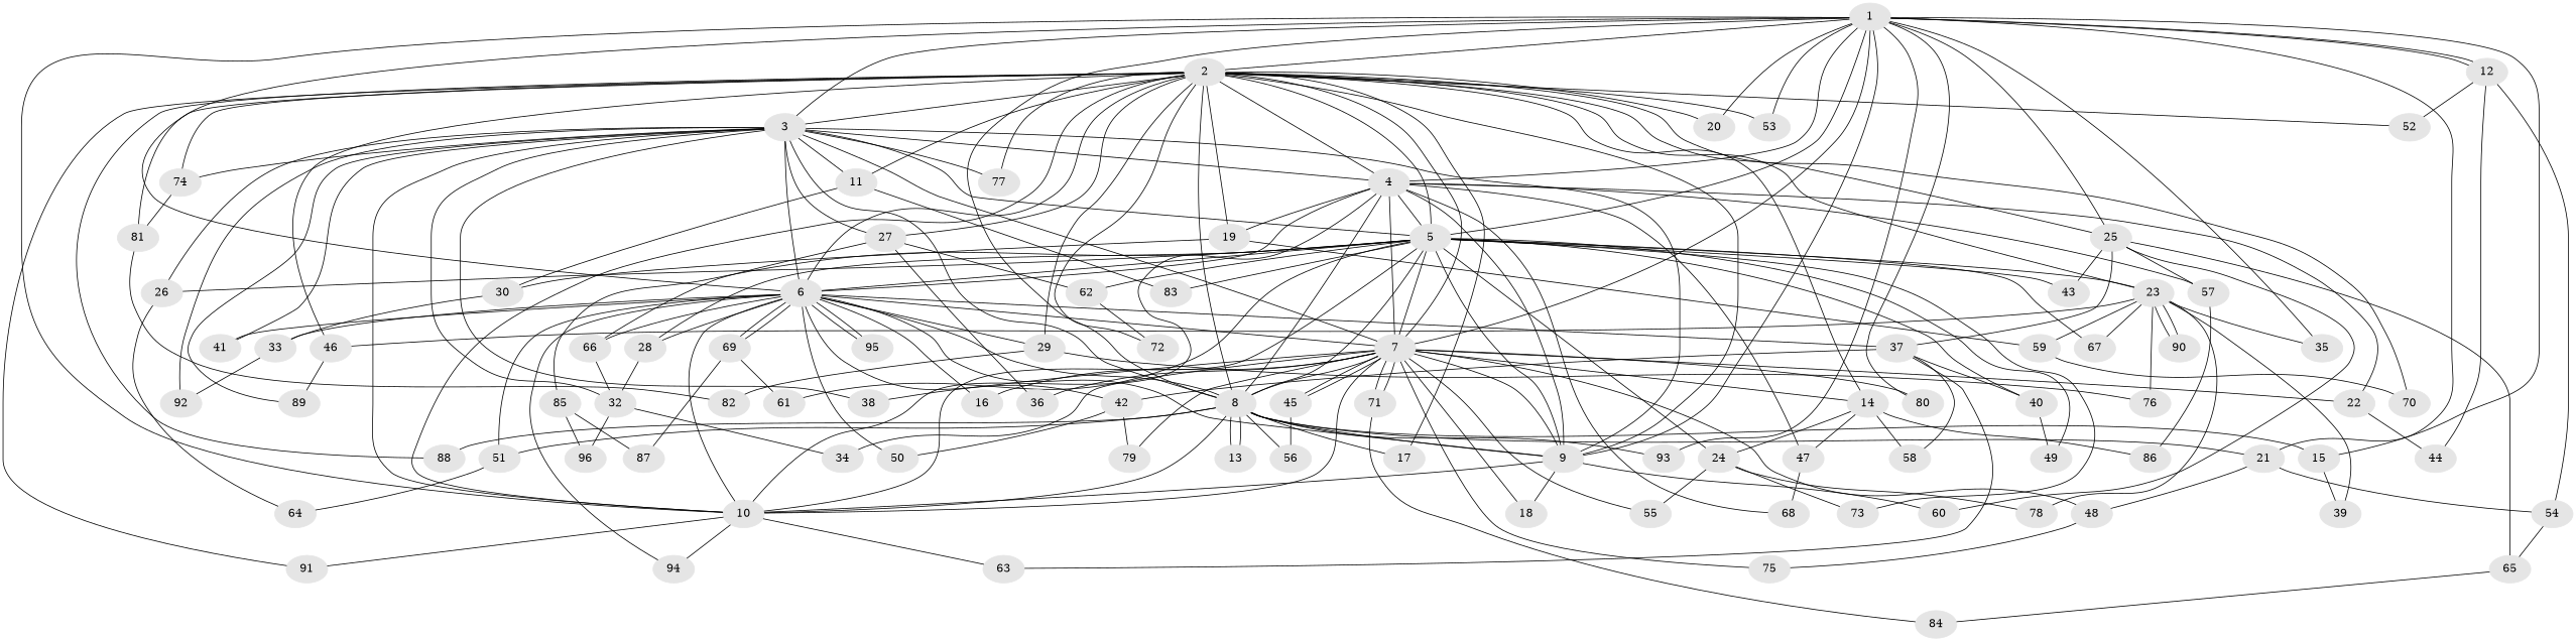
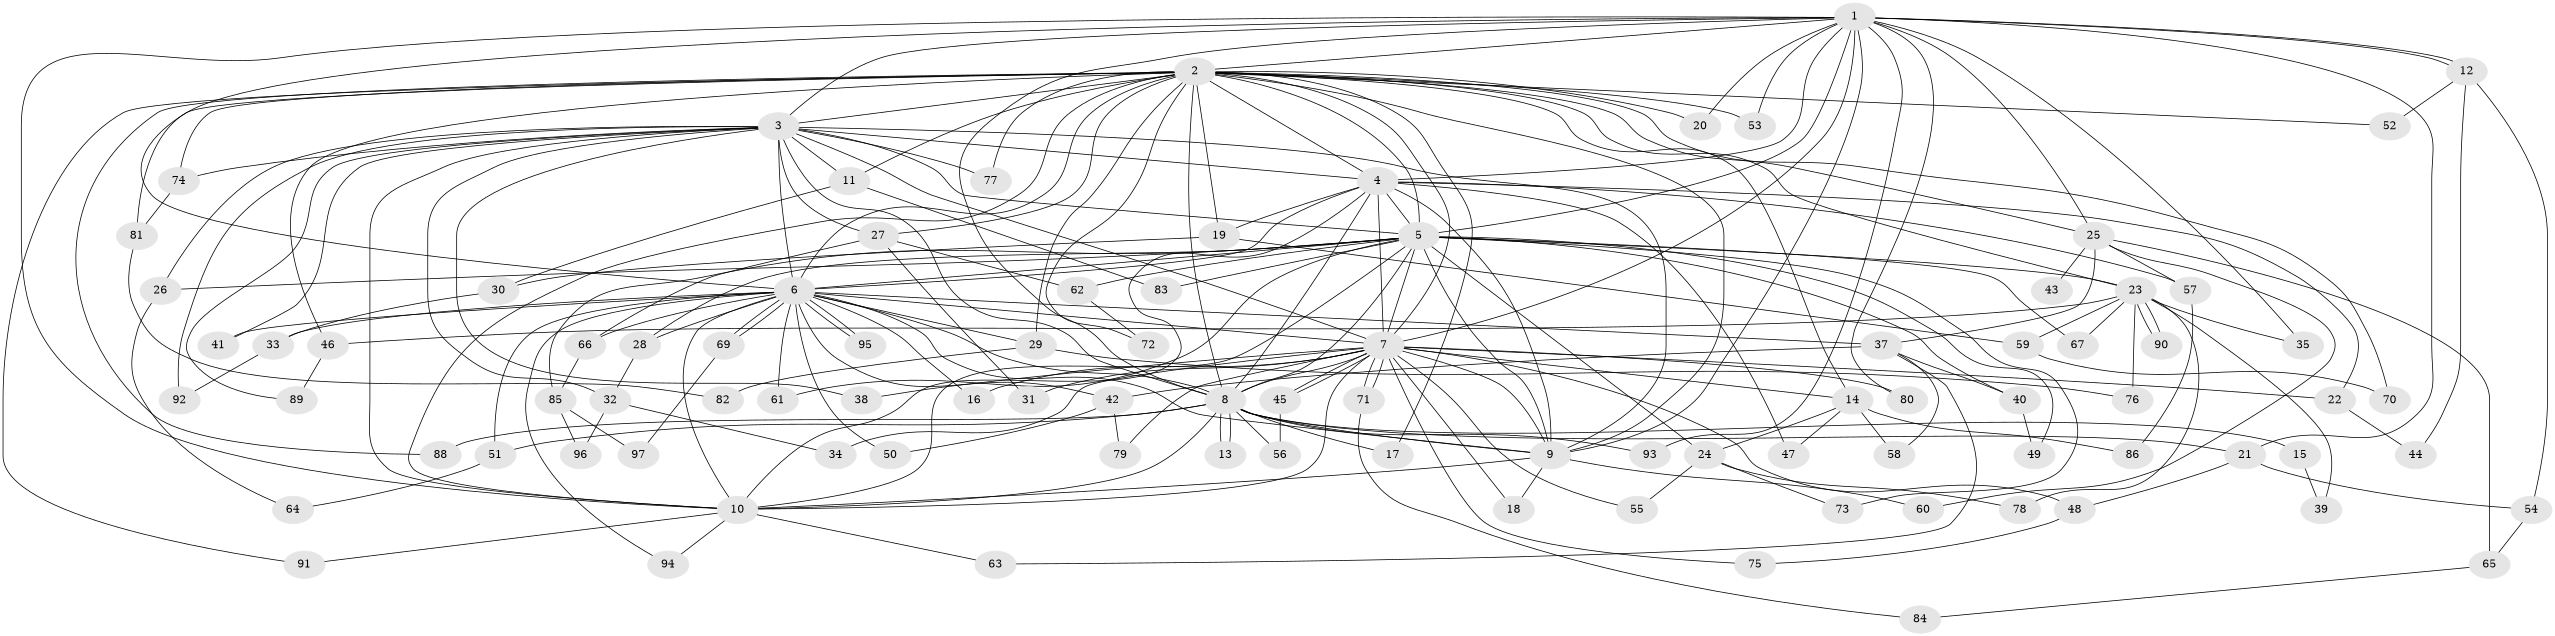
  graph {
    node [color=gray90 style=filled]
    1
    2
    3
    4
    5
    6
    7
    8
    9
    10
    12
    15
    20
    21
    25
    35
    53
    80
    93
    11
    14
    17
    19
    23
    27
    29
    46
    52
    70
    72
    74
    77
    81
    88
    91
    26
    32
    38
    41
    89
    92
    22
    47
    57
-   68
    24
    28
    40
    43
    49
    61
    62
    67
    73
    83
    85
    16
    33
    37
    42
    50
    51
    66
    69
    94
    95
    18
    34
-   36
+   36 [label=31]
    45
    48
    55
    71
    75
    79
    13
    56
    60
    63
    44
    54
    39
    65
    30
    58
    86
    59
    78
    76
    90
    82
    64
    96
-   87
+   87 [label=97]
    84
    1 -- 2
    1 -- 3
    1 -- 4
    1 -- 5
    1 -- 6
    1 -- 7
    1 -- 8
    1 -- 9
    1 -- 10
    1 -- 12
    1 -- 12
-   1 -- 15
    1 -- 20
    1 -- 21
    1 -- 25
    1 -- 35
    1 -- 53
    1 -- 80
    1 -- 93
    2 -- 3
    2 -- 4
    2 -- 5
    2 -- 6
    2 -- 7
    2 -- 8
    2 -- 9
    2 -- 10
    2 -- 20
    2 -- 25
    2 -- 53
    2 -- 11
    2 -- 14
    2 -- 17
    2 -- 19
    2 -- 23
    2 -- 27
    2 -- 29
    2 -- 46
    2 -- 52
    2 -- 70
    2 -- 72
    2 -- 74
    2 -- 77
    2 -- 81
    2 -- 88
    2 -- 91
    3 -- 4
    3 -- 5
    3 -- 6
    3 -- 7
    3 -- 8
    3 -- 9
    3 -- 10
    3 -- 11
    3 -- 27
    3 -- 74
    3 -- 77
    3 -- 26
    3 -- 32
    3 -- 38
    3 -- 41
    3 -- 89
    3 -- 92
    4 -- 5
    4 -- 6
    4 -- 7
    4 -- 8
    4 -- 9
    4 -- 10
    4 -- 19
    4 -- 22
    4 -- 47
    4 -- 57
-   4 -- 68
    5 -- 6
    5 -- 7
    5 -- 8
    5 -- 9
    5 -- 10
    5 -- 23
    5 -- 26
    5 -- 24
    5 -- 28
    5 -- 40
-   5 -- 43
    5 -- 49
    5 -- 61
    5 -- 62
    5 -- 67
    5 -- 73
    5 -- 83
    5 -- 85
    6 -- 7
    6 -- 8
    6 -- 9
    6 -- 10
    6 -- 29
    6 -- 41
    6 -- 28
-   69 -- 61
+   6 -- 61
    6 -- 16
    6 -- 33
    6 -- 37
    6 -- 42
    6 -- 50
    6 -- 51
    6 -- 66
    6 -- 69
    6 -- 69
    6 -- 94
    6 -- 95
    6 -- 95
    7 -- 8
    7 -- 9
    7 -- 10
    7 -- 80
    7 -- 14
    7 -- 38
    7 -- 22
    7 -- 16
    7 -- 18
    7 -- 34
    7 -- 36
    7 -- 45
    7 -- 45
    7 -- 48
    7 -- 55
    7 -- 71
    7 -- 71
    7 -- 75
    7 -- 79
    8 -- 9
    8 -- 10
    8 -- 15
    8 -- 21
    8 -- 93
    8 -- 17
    8 -- 88
    8 -- 51
    8 -- 13
    8 -- 13
    8 -- 56
    9 -- 10
    9 -- 18
    9 -- 60
    10 -- 91
    10 -- 94
    10 -- 63
    12 -- 52
    12 -- 44
    12 -- 54
    15 -- 39
    21 -- 48
    21 -- 54
    25 -- 57
    25 -- 43
    25 -- 37
    25 -- 60
    25 -- 65
    11 -- 83
    11 -- 30
    14 -- 47
    14 -- 24
    14 -- 58
    14 -- 86
    19 -- 30
    19 -- 59
    23 -- 35
    23 -- 46
    23 -- 67
    23 -- 39
    23 -- 59
    23 -- 78
    23 -- 76
    23 -- 90
    23 -- 90
    27 -- 62
    27 -- 66
    27 -- 36
    29 -- 76
    29 -- 82
    46 -- 89
    74 -- 81
    81 -- 82
    26 -- 64
    32 -- 34
    32 -- 96
    22 -- 44
-   47 -- 68
    57 -- 86
    24 -- 73
    24 -- 55
    24 -- 78
    28 -- 32
    40 -- 49
    62 -- 72
    85 -- 96
    85 -- 87
    33 -- 92
    37 -- 40
    37 -- 42
    37 -- 63
    37 -- 58
    42 -- 50
    42 -- 79
    51 -- 64
-   66 -- 32
+   66 -- 85
    69 -- 87
    45 -- 56
    48 -- 75
    71 -- 84
    54 -- 65
    65 -- 84
    30 -- 33
    59 -- 70
  }
